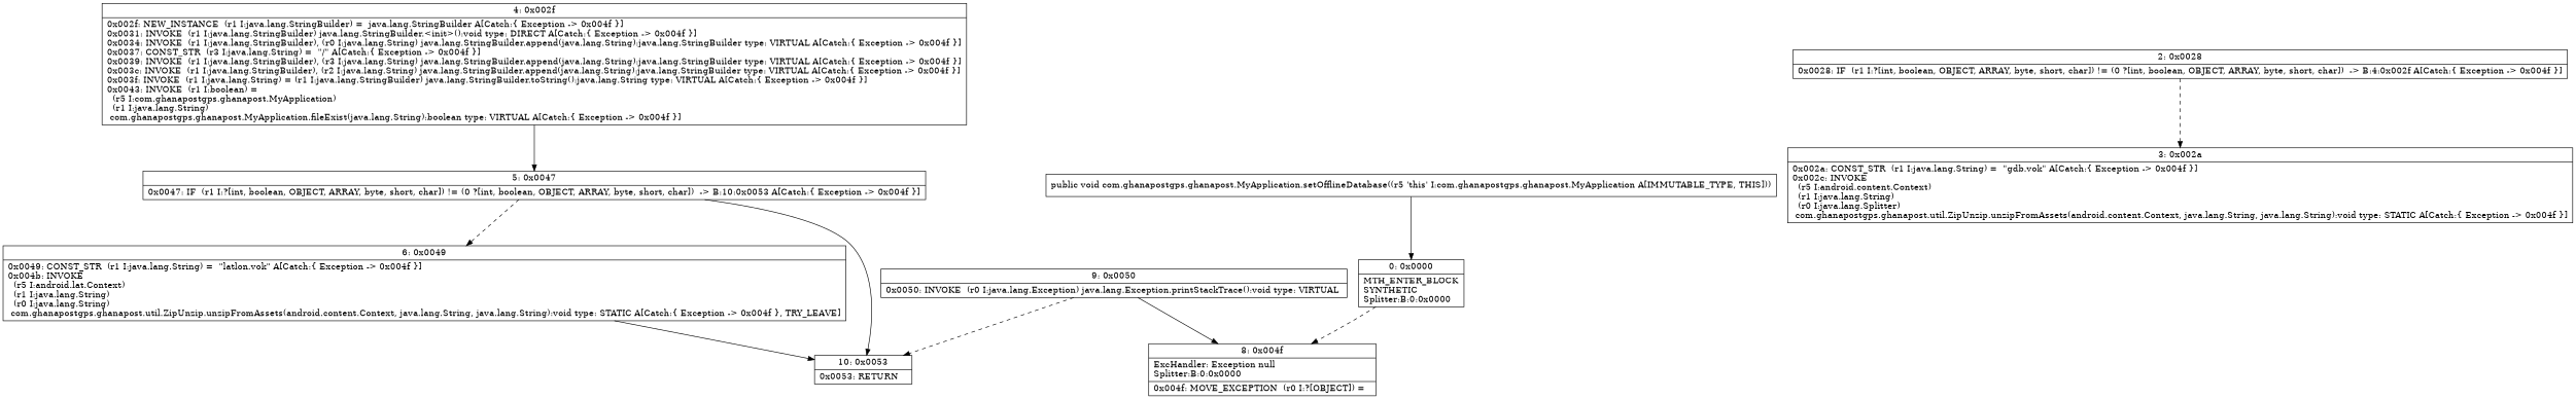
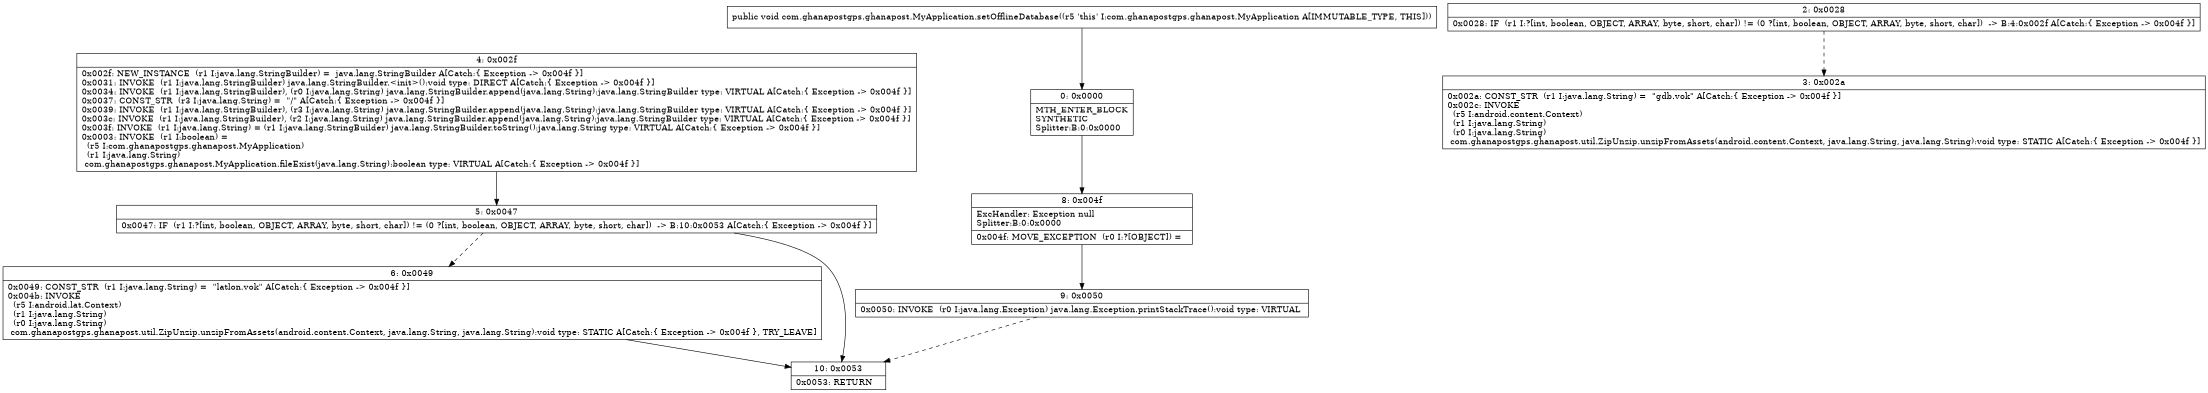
  digraph {
    node [shape=record]
    n1 [label="{0\:\ 0x0000|MTH_ENTER_BLOCK\lSYNTHETIC\lSplitter:B:0:0x0000\l}"]
    n2 [label="{8\:\ 0x004f|ExcHandler: Exception null\lSplitter:B:0:0x0000\l|0x004f: MOVE_EXCEPTION  (r0 I:?[OBJECT]) =  \l}"]
    n3 [label="{9\:\ 0x0050|0x0050: INVOKE  (r0 I:java.lang.Exception) java.lang.Exception.printStackTrace():void type: VIRTUAL \l}"]
    n4 [label="{2\:\ 0x0028|0x0028: IF  (r1 I:?[int, boolean, OBJECT, ARRAY, byte, short, char]) != (0 ?[int, boolean, OBJECT, ARRAY, byte, short, char])  \-\> B:4:0x002f A[Catch:\{ Exception \-\> 0x004f \}]\l}"]
-   n5 [label="{3\:\ 0x002a|0x002a: CONST_STR  (r1 I:java.lang.String) =  \"gdb.vok\" A[Catch:\{ Exception \-\> 0x004f \}]\l0x002c: INVOKE  \l  (r5 I:android.content.Context)\l  (r1 I:java.lang.String)\l  (r0 I:java.lang.Splitter)\l com.ghanapostgps.ghanapost.util.ZipUnzip.unzipFromAssets(android.content.Context, java.lang.String, java.lang.String):void type: STATIC A[Catch:\{ Exception \-\> 0x004f \}]\l}"]
-   n6 [label="{4\:\ 0x002f|0x002f: NEW_INSTANCE  (r1 I:java.lang.StringBuilder) =  java.lang.StringBuilder A[Catch:\{ Exception \-\> 0x004f \}]\l0x0031: INVOKE  (r1 I:java.lang.StringBuilder) java.lang.StringBuilder.\<init\>():void type: DIRECT A[Catch:\{ Exception \-\> 0x004f \}]\l0x0034: INVOKE  (r1 I:java.lang.StringBuilder), (r0 I:java.lang.String) java.lang.StringBuilder.append(java.lang.String):java.lang.StringBuilder type: VIRTUAL A[Catch:\{ Exception \-\> 0x004f \}]\l0x0037: CONST_STR  (r3 I:java.lang.String) =  \"\/\" A[Catch:\{ Exception \-\> 0x004f \}]\l0x0039: INVOKE  (r1 I:java.lang.StringBuilder), (r3 I:java.lang.String) java.lang.StringBuilder.append(java.lang.String):java.lang.StringBuilder type: VIRTUAL A[Catch:\{ Exception \-\> 0x004f \}]\l0x003c: INVOKE  (r1 I:java.lang.StringBuilder), (r2 I:java.lang.String) java.lang.StringBuilder.append(java.lang.String):java.lang.StringBuilder type: VIRTUAL A[Catch:\{ Exception \-\> 0x004f \}]\l0x003f: INVOKE  (r1 I:java.lang.String) = (r1 I:java.lang.StringBuilder) java.lang.StringBuilder.toString():java.lang.String type: VIRTUAL A[Catch:\{ Exception \-\> 0x004f \}]\l0x0043: INVOKE  (r1 I:boolean) = \l  (r5 I:com.ghanapostgps.ghanapost.MyApplication)\l  (r1 I:java.lang.String)\l com.ghanapostgps.ghanapost.MyApplication.fileExist(java.lang.String):boolean type: VIRTUAL A[Catch:\{ Exception \-\> 0x004f \}]\l}"]
+   n5 [label="{3\:\ 0x002a|0x002a: CONST_STR  (r1 I:java.lang.String) =  \"gdb.vok\" A[Catch:\{ Exception \-\> 0x004f \}]\l0x002c: INVOKE  \l  (r5 I:android.content.Context)\l  (r1 I:java.lang.String)\l  (r0 I:java.lang.String)\l com.ghanapostgps.ghanapost.util.ZipUnzip.unzipFromAssets(android.content.Context, java.lang.String, java.lang.String):void type: STATIC A[Catch:\{ Exception \-\> 0x004f \}]\l}"]
+   n6 [label="{4\:\ 0x002f|0x002f: NEW_INSTANCE  (r1 I:java.lang.StringBuilder) =  java.lang.StringBuilder A[Catch:\{ Exception \-\> 0x004f \}]\l0x0031: INVOKE  (r1 I:java.lang.StringBuilder) java.lang.StringBuilder.\<init\>():void type: DIRECT A[Catch:\{ Exception \-\> 0x004f \}]\l0x0034: INVOKE  (r1 I:java.lang.StringBuilder), (r0 I:java.lang.String) java.lang.StringBuilder.append(java.lang.String):java.lang.StringBuilder type: VIRTUAL A[Catch:\{ Exception \-\> 0x004f \}]\l0x0037: CONST_STR  (r3 I:java.lang.String) =  \"\/\" A[Catch:\{ Exception \-\> 0x004f \}]\l0x0039: INVOKE  (r1 I:java.lang.StringBuilder), (r3 I:java.lang.String) java.lang.StringBuilder.append(java.lang.String):java.lang.StringBuilder type: VIRTUAL A[Catch:\{ Exception \-\> 0x004f \}]\l0x003c: INVOKE  (r1 I:java.lang.StringBuilder), (r2 I:java.lang.String) java.lang.StringBuilder.append(java.lang.String):java.lang.StringBuilder type: VIRTUAL A[Catch:\{ Exception \-\> 0x004f \}]\l0x003f: INVOKE  (r1 I:java.lang.String) = (r1 I:java.lang.StringBuilder) java.lang.StringBuilder.toString():java.lang.String type: VIRTUAL A[Catch:\{ Exception \-\> 0x004f \}]\l0x0003: INVOKE  (r1 I:boolean) = \l  (r5 I:com.ghanapostgps.ghanapost.MyApplication)\l  (r1 I:java.lang.String)\l com.ghanapostgps.ghanapost.MyApplication.fileExist(java.lang.String):boolean type: VIRTUAL A[Catch:\{ Exception \-\> 0x004f \}]\l}"]
    n7 [label="{5\:\ 0x0047|0x0047: IF  (r1 I:?[int, boolean, OBJECT, ARRAY, byte, short, char]) != (0 ?[int, boolean, OBJECT, ARRAY, byte, short, char])  \-\> B:10:0x0053 A[Catch:\{ Exception \-\> 0x004f \}]\l}"]
    n8 [label="{6\:\ 0x0049|0x0049: CONST_STR  (r1 I:java.lang.String) =  \"latlon.vok\" A[Catch:\{ Exception \-\> 0x004f \}]\l0x004b: INVOKE  \l  (r5 I:android.lat.Context)\l  (r1 I:java.lang.String)\l  (r0 I:java.lang.String)\l com.ghanapostgps.ghanapost.util.ZipUnzip.unzipFromAssets(android.content.Context, java.lang.String, java.lang.String):void type: STATIC A[Catch:\{ Exception \-\> 0x004f \}, TRY_LEAVE]\l}"]
    n9 [label="{10\:\ 0x0053|0x0053: RETURN   \l}"]
    n10 [label="{public void com.ghanapostgps.ghanapost.MyApplication.setOfflineDatabase((r5 'this' I:com.ghanapostgps.ghanapost.MyApplication A[IMMUTABLE_TYPE, THIS])) }"]
-   n1 -> n2 [style=dashed]
-   n3 -> n2
+   n1 -> n2
+   n2 -> n3
    n3 -> n9 [style=dashed]
    n4 -> n5 [style=dashed]
    n6 -> n7
    n7 -> n8 [style=dashed]
    n7 -> n9
    n8 -> n9
    n10 -> n1
  }
